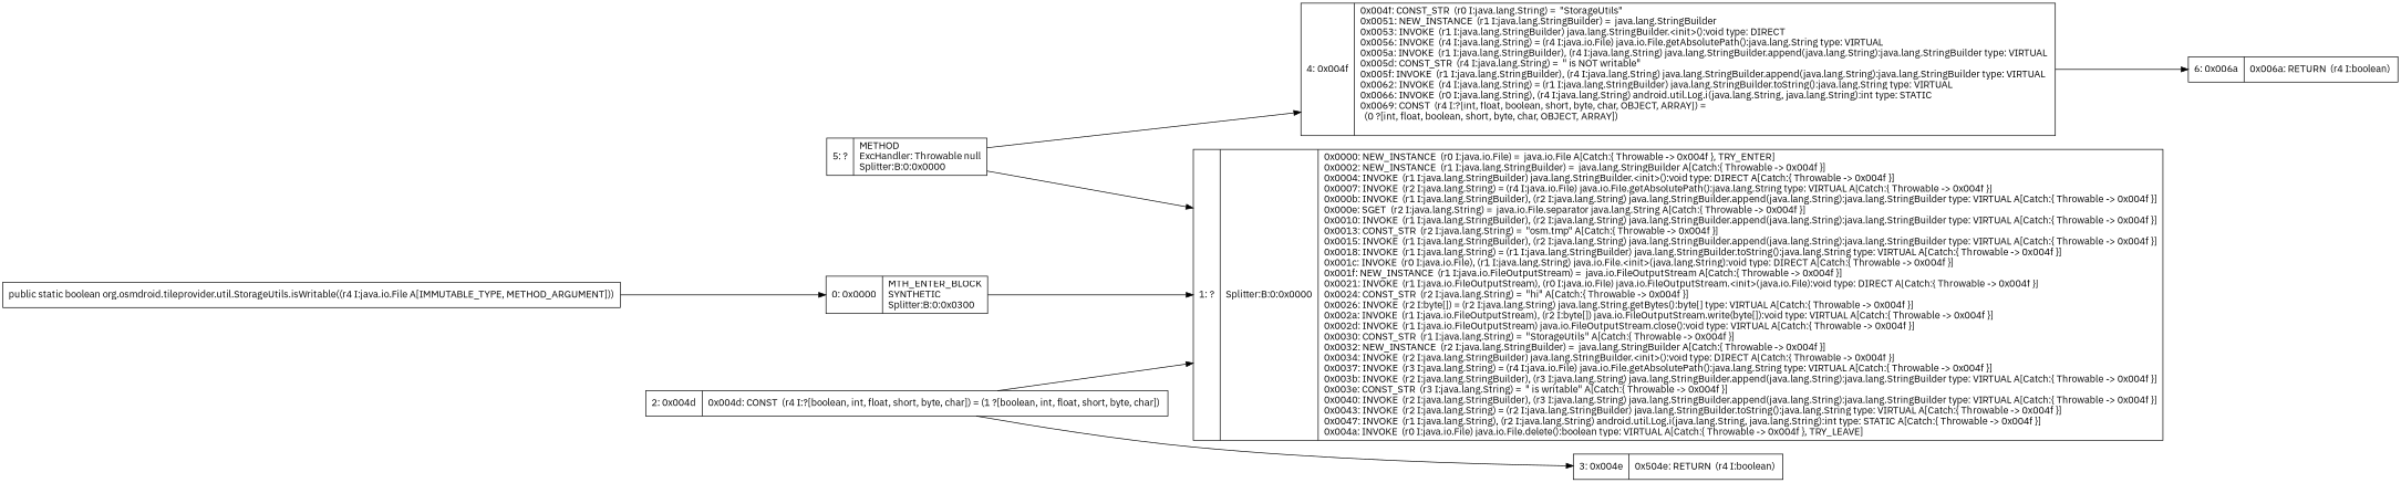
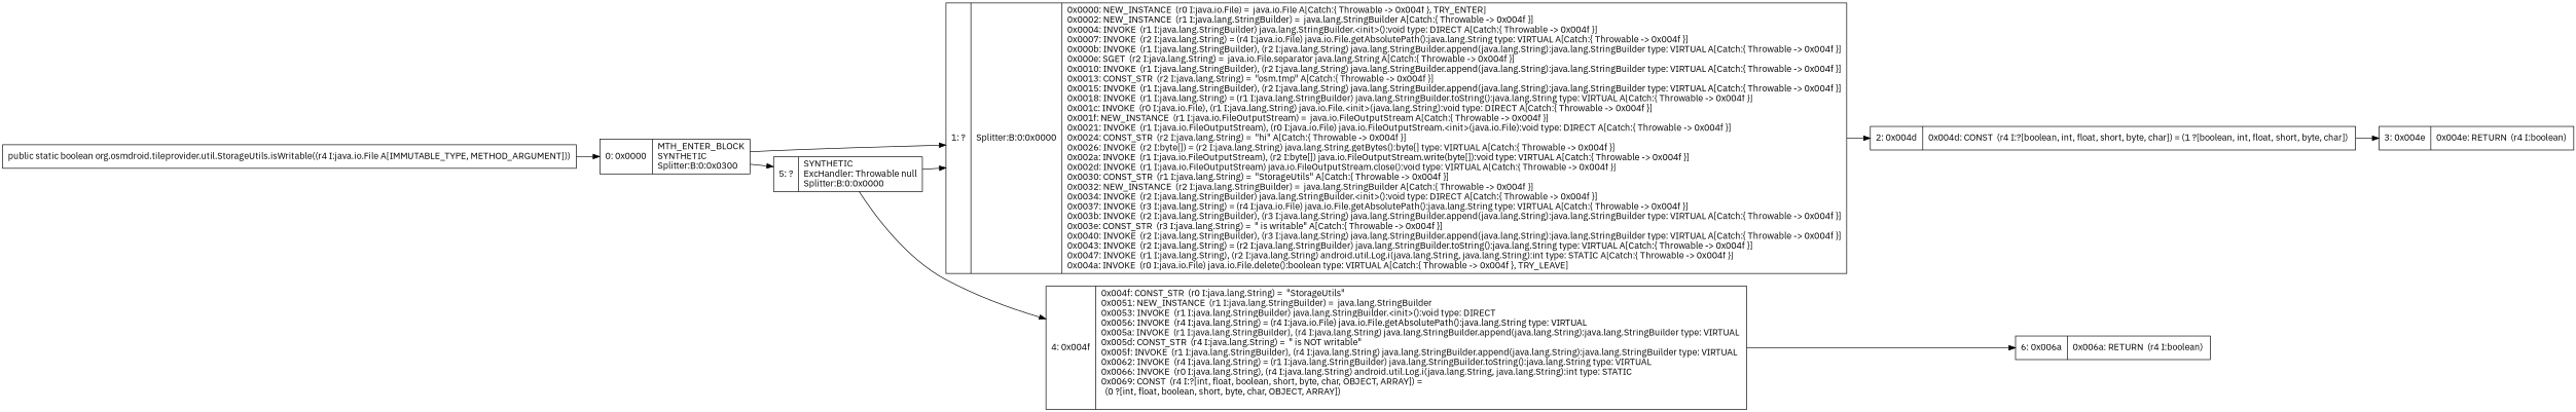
  digraph {
    fontname="IBM Plex Sans"
    rankdir=LR
    node [fontname="IBM Plex Sans" shape=record]
    edge [fontname="IBM Plex Sans"]
    n1 [label="{0\:\ 0x0000|MTH_ENTER_BLOCK\lSYNTHETIC\lSplitter:B:0:0x0300\l}"]
    n2 [label="{1\:\ ?|Splitter:B:0:0x0000\l|0x0000: NEW_INSTANCE  (r0 I:java.io.File) =  java.io.File A[Catch:\{ Throwable \-\> 0x004f \}, TRY_ENTER]\l0x0002: NEW_INSTANCE  (r1 I:java.lang.StringBuilder) =  java.lang.StringBuilder A[Catch:\{ Throwable \-\> 0x004f \}]\l0x0004: INVOKE  (r1 I:java.lang.StringBuilder) java.lang.StringBuilder.\<init\>():void type: DIRECT A[Catch:\{ Throwable \-\> 0x004f \}]\l0x0007: INVOKE  (r2 I:java.lang.String) = (r4 I:java.io.File) java.io.File.getAbsolutePath():java.lang.String type: VIRTUAL A[Catch:\{ Throwable \-\> 0x004f \}]\l0x000b: INVOKE  (r1 I:java.lang.StringBuilder), (r2 I:java.lang.String) java.lang.StringBuilder.append(java.lang.String):java.lang.StringBuilder type: VIRTUAL A[Catch:\{ Throwable \-\> 0x004f \}]\l0x000e: SGET  (r2 I:java.lang.String) =  java.io.File.separator java.lang.String A[Catch:\{ Throwable \-\> 0x004f \}]\l0x0010: INVOKE  (r1 I:java.lang.StringBuilder), (r2 I:java.lang.String) java.lang.StringBuilder.append(java.lang.String):java.lang.StringBuilder type: VIRTUAL A[Catch:\{ Throwable \-\> 0x004f \}]\l0x0013: CONST_STR  (r2 I:java.lang.String) =  \"osm.tmp\" A[Catch:\{ Throwable \-\> 0x004f \}]\l0x0015: INVOKE  (r1 I:java.lang.StringBuilder), (r2 I:java.lang.String) java.lang.StringBuilder.append(java.lang.String):java.lang.StringBuilder type: VIRTUAL A[Catch:\{ Throwable \-\> 0x004f \}]\l0x0018: INVOKE  (r1 I:java.lang.String) = (r1 I:java.lang.StringBuilder) java.lang.StringBuilder.toString():java.lang.String type: VIRTUAL A[Catch:\{ Throwable \-\> 0x004f \}]\l0x001c: INVOKE  (r0 I:java.io.File), (r1 I:java.lang.String) java.io.File.\<init\>(java.lang.String):void type: DIRECT A[Catch:\{ Throwable \-\> 0x004f \}]\l0x001f: NEW_INSTANCE  (r1 I:java.io.FileOutputStream) =  java.io.FileOutputStream A[Catch:\{ Throwable \-\> 0x004f \}]\l0x0021: INVOKE  (r1 I:java.io.FileOutputStream), (r0 I:java.io.File) java.io.FileOutputStream.\<init\>(java.io.File):void type: DIRECT A[Catch:\{ Throwable \-\> 0x004f \}]\l0x0024: CONST_STR  (r2 I:java.lang.String) =  \"hi\" A[Catch:\{ Throwable \-\> 0x004f \}]\l0x0026: INVOKE  (r2 I:byte[]) = (r2 I:java.lang.String) java.lang.String.getBytes():byte[] type: VIRTUAL A[Catch:\{ Throwable \-\> 0x004f \}]\l0x002a: INVOKE  (r1 I:java.io.FileOutputStream), (r2 I:byte[]) java.io.FileOutputStream.write(byte[]):void type: VIRTUAL A[Catch:\{ Throwable \-\> 0x004f \}]\l0x002d: INVOKE  (r1 I:java.io.FileOutputStream) java.io.FileOutputStream.close():void type: VIRTUAL A[Catch:\{ Throwable \-\> 0x004f \}]\l0x0030: CONST_STR  (r1 I:java.lang.String) =  \"StorageUtils\" A[Catch:\{ Throwable \-\> 0x004f \}]\l0x0032: NEW_INSTANCE  (r2 I:java.lang.StringBuilder) =  java.lang.StringBuilder A[Catch:\{ Throwable \-\> 0x004f \}]\l0x0034: INVOKE  (r2 I:java.lang.StringBuilder) java.lang.StringBuilder.\<init\>():void type: DIRECT A[Catch:\{ Throwable \-\> 0x004f \}]\l0x0037: INVOKE  (r3 I:java.lang.String) = (r4 I:java.io.File) java.io.File.getAbsolutePath():java.lang.String type: VIRTUAL A[Catch:\{ Throwable \-\> 0x004f \}]\l0x003b: INVOKE  (r2 I:java.lang.StringBuilder), (r3 I:java.lang.String) java.lang.StringBuilder.append(java.lang.String):java.lang.StringBuilder type: VIRTUAL A[Catch:\{ Throwable \-\> 0x004f \}]\l0x003e: CONST_STR  (r3 I:java.lang.String) =  \" is writable\" A[Catch:\{ Throwable \-\> 0x004f \}]\l0x0040: INVOKE  (r2 I:java.lang.StringBuilder), (r3 I:java.lang.String) java.lang.StringBuilder.append(java.lang.String):java.lang.StringBuilder type: VIRTUAL A[Catch:\{ Throwable \-\> 0x004f \}]\l0x0043: INVOKE  (r2 I:java.lang.String) = (r2 I:java.lang.StringBuilder) java.lang.StringBuilder.toString():java.lang.String type: VIRTUAL A[Catch:\{ Throwable \-\> 0x004f \}]\l0x0047: INVOKE  (r1 I:java.lang.String), (r2 I:java.lang.String) android.util.Log.i(java.lang.String, java.lang.String):int type: STATIC A[Catch:\{ Throwable \-\> 0x004f \}]\l0x004a: INVOKE  (r0 I:java.io.File) java.io.File.delete():boolean type: VIRTUAL A[Catch:\{ Throwable \-\> 0x004f \}, TRY_LEAVE]\l}"]
-   n3 [label="{5\:\ ?|METHOD\lExcHandler: Throwable null\lSplitter:B:0:0x0000\l}"]
+   n3 [label="{5\:\ ?|SYNTHETIC\lExcHandler: Throwable null\lSplitter:B:0:0x0000\l}"]
    n4 [label="{2\:\ 0x004d|0x004d: CONST  (r4 I:?[boolean, int, float, short, byte, char]) = (1 ?[boolean, int, float, short, byte, char]) \l}"]
    n5 [label="{4\:\ 0x004f|0x004f: CONST_STR  (r0 I:java.lang.String) =  \"StorageUtils\" \l0x0051: NEW_INSTANCE  (r1 I:java.lang.StringBuilder) =  java.lang.StringBuilder \l0x0053: INVOKE  (r1 I:java.lang.StringBuilder) java.lang.StringBuilder.\<init\>():void type: DIRECT \l0x0056: INVOKE  (r4 I:java.lang.String) = (r4 I:java.io.File) java.io.File.getAbsolutePath():java.lang.String type: VIRTUAL \l0x005a: INVOKE  (r1 I:java.lang.StringBuilder), (r4 I:java.lang.String) java.lang.StringBuilder.append(java.lang.String):java.lang.StringBuilder type: VIRTUAL \l0x005d: CONST_STR  (r4 I:java.lang.String) =  \" is NOT writable\" \l0x005f: INVOKE  (r1 I:java.lang.StringBuilder), (r4 I:java.lang.String) java.lang.StringBuilder.append(java.lang.String):java.lang.StringBuilder type: VIRTUAL \l0x0062: INVOKE  (r4 I:java.lang.String) = (r1 I:java.lang.StringBuilder) java.lang.StringBuilder.toString():java.lang.String type: VIRTUAL \l0x0066: INVOKE  (r0 I:java.lang.String), (r4 I:java.lang.String) android.util.Log.i(java.lang.String, java.lang.String):int type: STATIC \l0x0069: CONST  (r4 I:?[int, float, boolean, short, byte, char, OBJECT, ARRAY]) = \l  (0 ?[int, float, boolean, short, byte, char, OBJECT, ARRAY])\l \l}"]
-   n6 [label="{3\:\ 0x004e|0x504e: RETURN  (r4 I:boolean) \l}"]
+   n6 [label="{3\:\ 0x004e|0x004e: RETURN  (r4 I:boolean) \l}"]
    n7 [label="{6\:\ 0x006a|0x006a: RETURN  (r4 I:boolean) \l}"]
    n8 [label="{public static boolean org.osmdroid.tileprovider.util.StorageUtils.isWritable((r4 I:java.io.File A[IMMUTABLE_TYPE, METHOD_ARGUMENT])) }"]
    n1 -> n2
-   n4 -> n2
+   n1 -> n3
+   n2 -> n4
    n3 -> n2
    n3 -> n5
    n4 -> n6
    n5 -> n7
    n8 -> n1
  }
